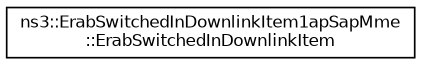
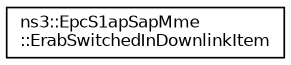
  digraph {
    rankdir=LR
-   n1 [color=black fillcolor=white fontname=Helvetica fontsize=10 height=0.2 label="ns3::ErabSwitchedInDownlinkItem1apSapMme\l::ErabSwitchedInDownlinkItem" shape=record style=filled width=0.4]
+   n1 [color=black fillcolor=white fontname=Helvetica fontsize=10 height=0.2 label="ns3::EpcS1apSapMme\l::ErabSwitchedInDownlinkItem" shape=record style=filled width=0.4]
  }
